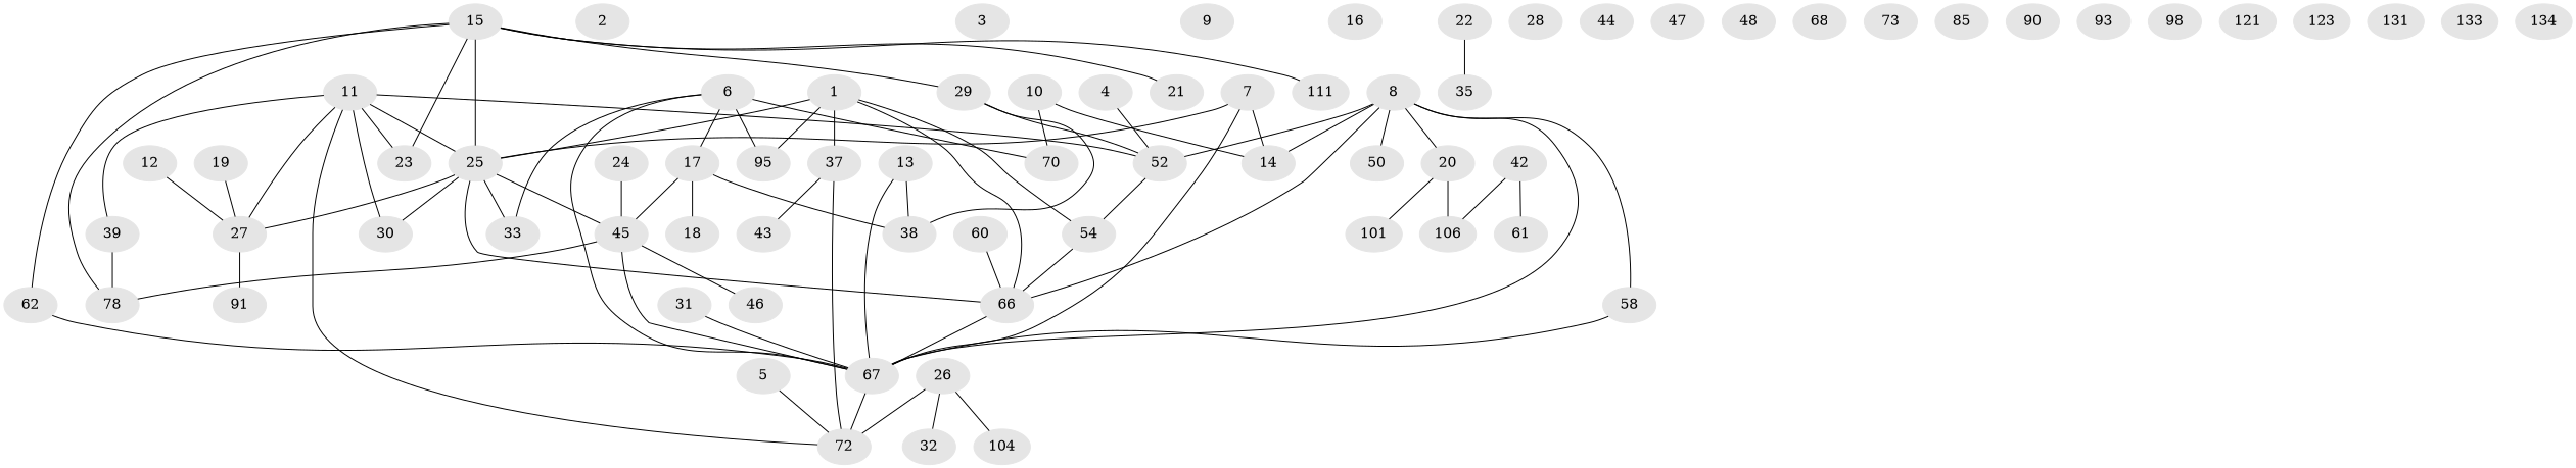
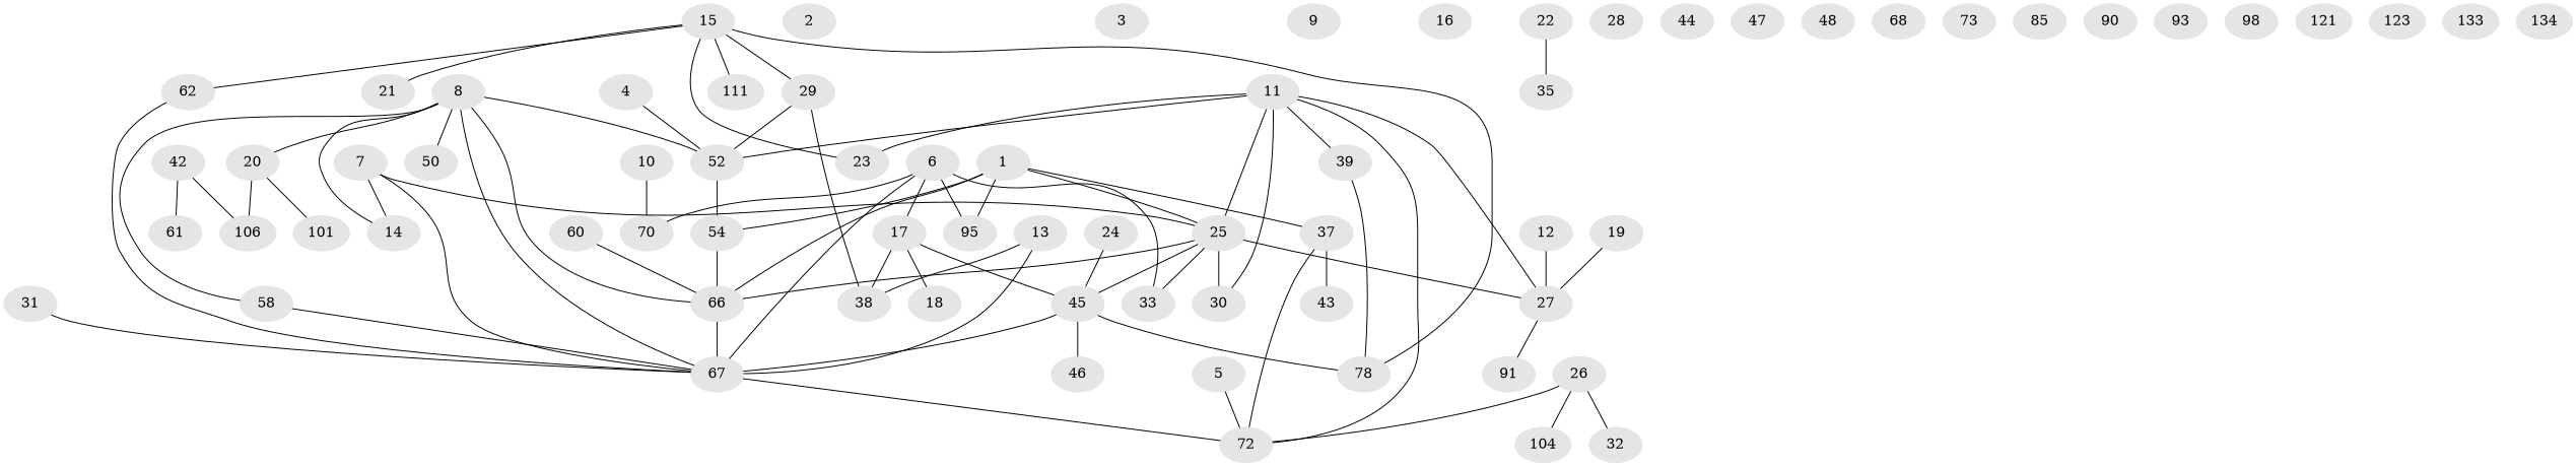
  graph {
    node [color=gray90 style=filled]
    1 [super="+71+127"]
    25 [super="+49+144+34"]
    37 [super="+136+99"]
    54 [super="+63"]
    66 [super="+88"]
    95 [super="+120"]
    33 [super="+53+112+116"]
    27 [super="+81"]
    30
    45 [super="+76"]
    72 [super="+74+125"]
    43
    67 [super="+84+110+94+75"]
    2
    3
    4 [super="+80"]
    52 [super="+64+114"]
    5 [super="+57"]
    6 [super="+86"]
    17
    70 [super="+128"]
    8 [super="+102+77"]
    14 [super="+59"]
    20
    n25 [label=50]
    58 [super="+117+141"]
    38 [super="+96"]
    18 [super="+126"]
    7 [super="+97"]
    101
    106 [super="+124"]
    9
    10
    11 [super="+139+41"]
    39 [super="+138"]
    23 [super="+83"]
    19
    91 [super="+105"]
    78
    12
    13 [super="+69+146"]
    15 [super="+50+36+82"]
    21
    29 [super="+55"]
    111
    62
    16
    46
    22
    35
    24
    26 [super="+65"]
    32 [super="+51"]
    104
    28
    31 [super="+135"]
    42 [super="+103+100"]
    61
    44
    47
    48
    60
    68
    73
    85
    90
    93
    98
    121
    123
-   131
    133
    134
    1 -- 25
    1 -- 37
    1 -- 54
    1 -- 66
    1 -- 95
    25 -- 66
    25 -- 33
    25 -- 27
    25 -- 30
    25 -- 45
    37 -- 72
    37 -- 43
    54 -- 66
    66 -- 67
    27 -- 91
    45 -- 67
    45 -- 78
    45 -- 46
    67 -- 72 [weight=2]
    4 -- 52
    52 -- 54
    5 -- 72
    6 -- 95 [weight=2]
    6 -- 33
    6 -- 67
    6 -- 17
    6 -- 70
    17 -- 45
    17 -- 38
    17 -- 18
    8 -- 66
    8 -- 67
    8 -- 52
    8 -- 14
    8 -- 20
    8 -- n25
    8 -- 58
    20 -- 101
    20 -- 106
    58 -- 67
    7 -- 25
    7 -- 67
    7 -- 14
    10 -- 70
-   10 -- 14
    11 -- 25
    11 -- 27
    11 -- 30
    11 -- 72
    11 -- 52
    11 -- 39
    11 -- 23
    39 -- 78
    19 -- 27
    12 -- 27
    13 -- 67
    13 -- 38
-   15 -- 25
    15 -- 23
    15 -- 78
    15 -- 21
    15 -- 29
    15 -- 111
    15 -- 62
    29 -- 52
    29 -- 38
    62 -- 67
    22 -- 35
    24 -- 45
    26 -- 72
    26 -- 32
    26 -- 104
    31 -- 67
    42 -- 106
    42 -- 61
    60 -- 66
  }
